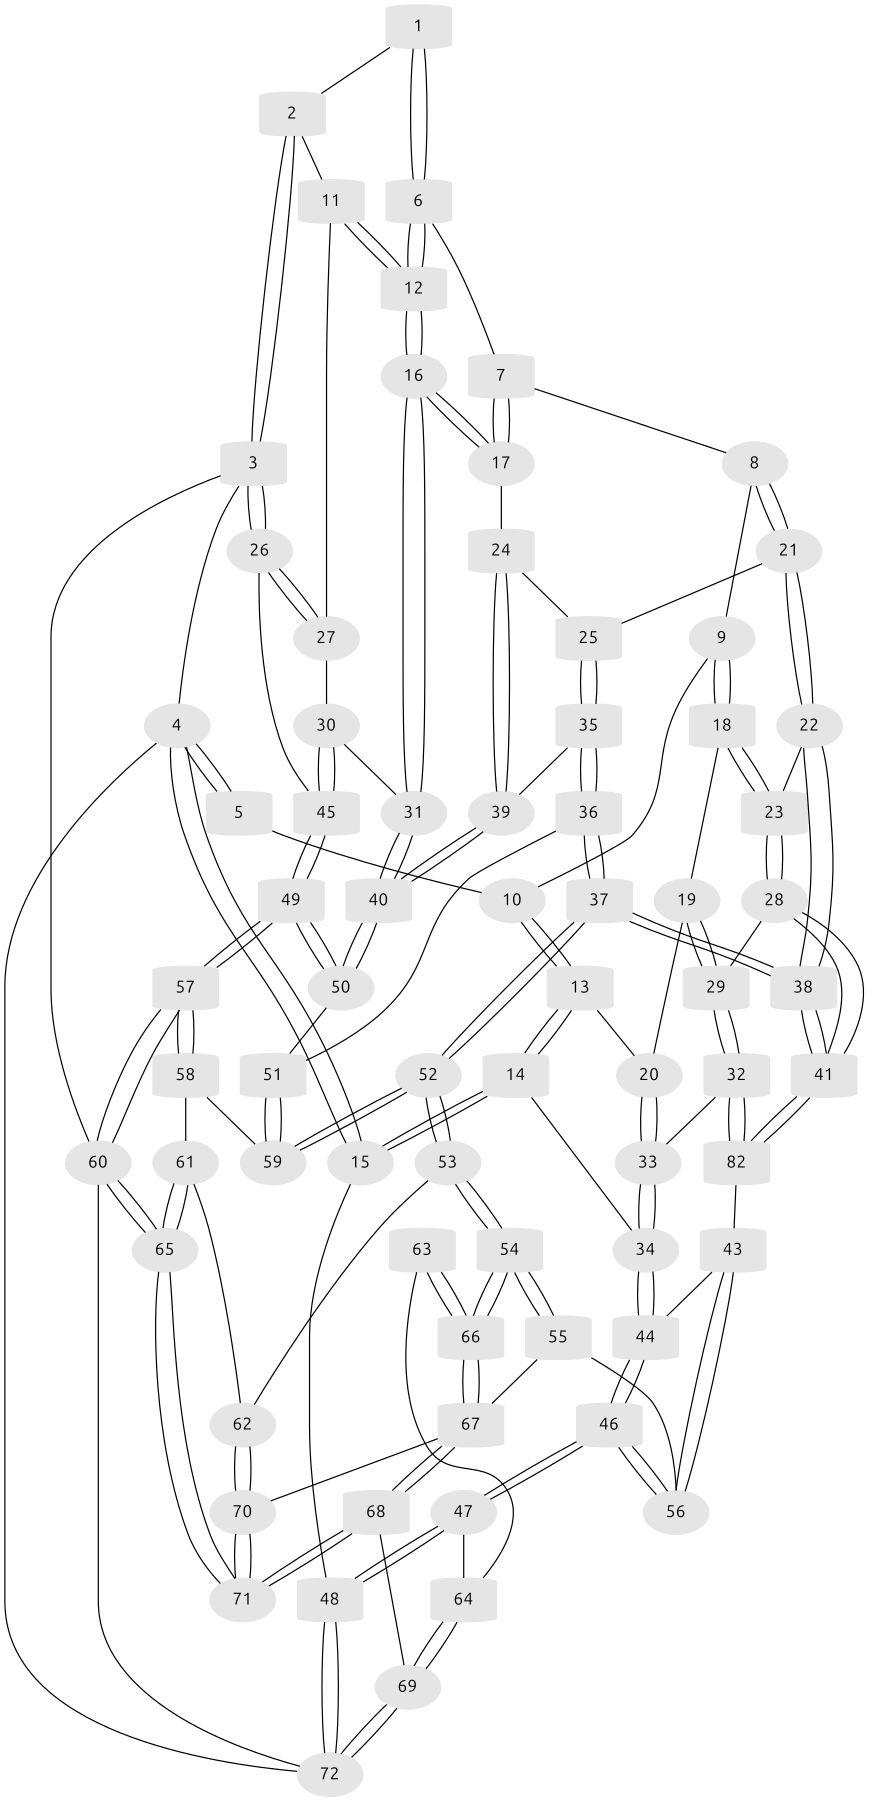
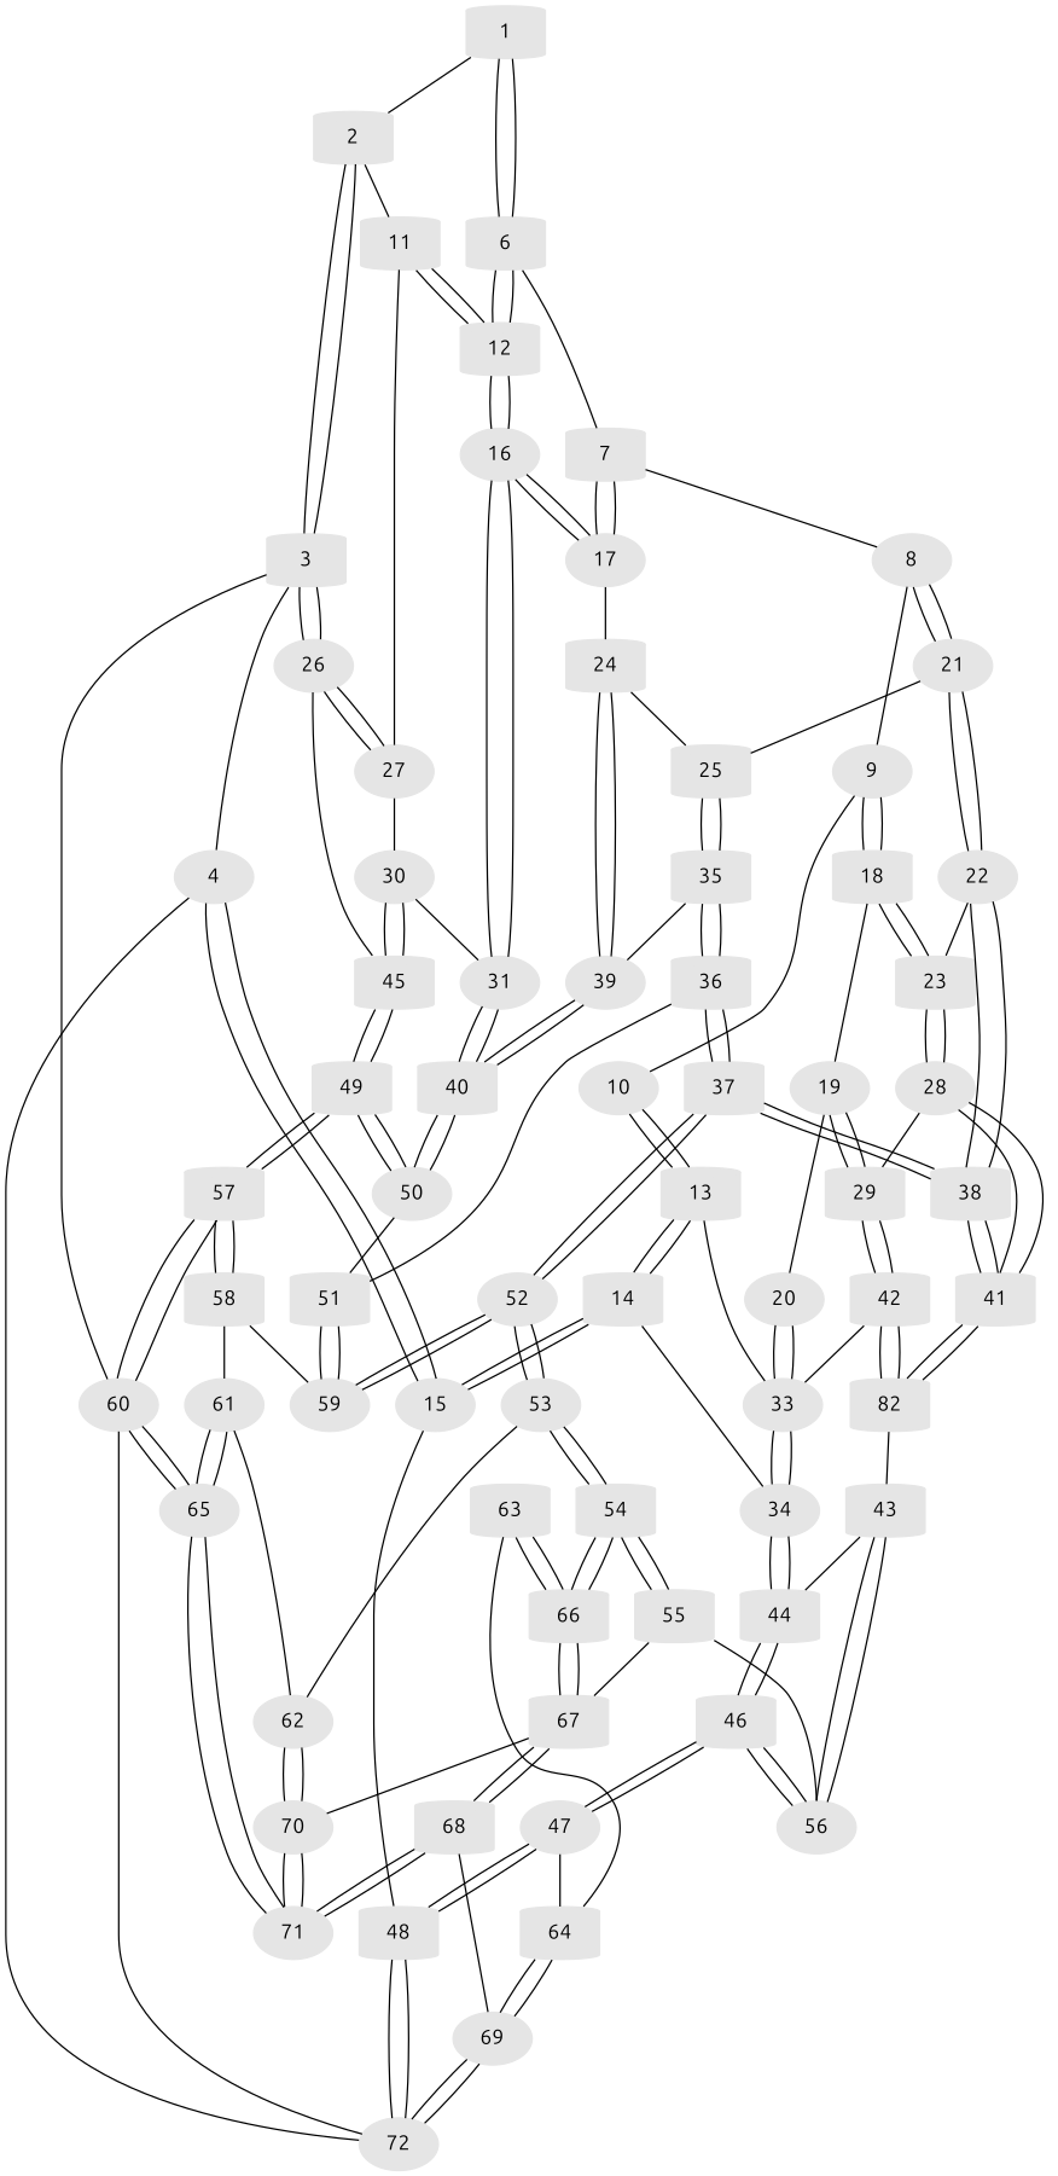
  graph {
    fontname=Ubuntu
    node [color=gray90 fontname=Ubuntu shape=cylinder style=filled]
    edge [fontname=Ubuntu]
    1
    2
    6
    3
    11
    7
    12
    4 [shape=ellipse]
    26 [shape=ellipse]
    60 [shape=ellipse]
    27 [shape=ellipse]
-   5
    15 [shape=ellipse]
    72 [shape=ellipse]
    45
    65 [shape=ellipse]
    10 [shape=ellipse]
    48
    13
    8 [shape=ellipse]
    17 [shape=ellipse]
    16 [shape=ellipse]
    9 [shape=ellipse]
    21 [shape=ellipse]
    24
    18
    22 [shape=ellipse]
    25
    19 [shape=ellipse]
    23
    14
    20 [shape=ellipse]
    30 [shape=ellipse]
    31 [shape=ellipse]
    34 [shape=ellipse]
    33 [shape=ellipse]
    44
    40
    39 [shape=ellipse]
    29
    28 [shape=ellipse]
-   32
+   32 [label=42]
    38
    35
    41
    36
    49
    n48 [label=82]
    50 [shape=ellipse]
    43
    46
    37
    51
    52 [shape=ellipse]
    59 [shape=ellipse]
    53 [shape=ellipse]
    56 [shape=ellipse]
    47 [shape=ellipse]
    57
    64
    69 [shape=ellipse]
    58
    54
    62 [shape=ellipse]
    55
    66
    70 [shape=ellipse]
    67
    63
    61 [shape=ellipse]
    71 [shape=ellipse]
    68
    1 -- 2
    1 -- 6
    1 -- 6
    2 -- 3
    2 -- 3
    2 -- 11
    6 -- 7
    6 -- 12
    6 -- 12
    3 -- 4
    3 -- 26
    3 -- 26
    3 -- 60
    11 -- 12
    11 -- 12
    11 -- 27
    7 -- 8
    7 -- 17
    7 -- 17
    12 -- 16
    12 -- 16
-   4 -- 5
-   4 -- 5
    4 -- 15
    4 -- 15
    4 -- 72
    26 -- 27
    26 -- 27
    26 -- 45
    60 -- 72
    60 -- 65
    60 -- 65
    27 -- 30
-   5 -- 10
    15 -- 48
    45 -- 49
    45 -- 49
    65 -- 71
    65 -- 71
    10 -- 13
    10 -- 13
    48 -- 72
    48 -- 72
    13 -- 14
    13 -- 14
-   13 -- 20
+   13 -- 33
    8 -- 9
    8 -- 21
    8 -- 21
    17 -- 24
    16 -- 17
    16 -- 17
    16 -- 31
    16 -- 31
    9 -- 10
    9 -- 18
    9 -- 18
    21 -- 22
    21 -- 22
    21 -- 25
    24 -- 25
    24 -- 39
    24 -- 39
    18 -- 19
    18 -- 23
    18 -- 23
    22 -- 23
    22 -- 38
    22 -- 38
    25 -- 35
    25 -- 35
    19 -- 20
    19 -- 29
    19 -- 29
    23 -- 28
    23 -- 28
    14 -- 15
    14 -- 15
    14 -- 34
    20 -- 33
    20 -- 33
    30 -- 45
    30 -- 45
    30 -- 31
    31 -- 40
    31 -- 40
    34 -- 44
    34 -- 44
    33 -- 34
    33 -- 34
    44 -- 46
    44 -- 46
    40 -- 50
    40 -- 50
    39 -- 40
    39 -- 40
    29 -- 32
    29 -- 32
    28 -- 29
    28 -- 41
    28 -- 41
    32 -- 33
    32 -- n48
    32 -- n48
    38 -- 41
    38 -- 41
    35 -- 39
    35 -- 36
    35 -- 36
    41 -- n48
    41 -- n48
    36 -- 37
    36 -- 37
    36 -- 51
    49 -- 50
    49 -- 50
    49 -- 57
    49 -- 57
    n48 -- 43
    50 -- 51
    43 -- 44
    43 -- 56
    43 -- 56
    46 -- 56
    46 -- 56
    46 -- 47
    46 -- 47
    37 -- 38
    37 -- 38
    37 -- 52
    37 -- 52
    51 -- 59
    51 -- 59
    52 -- 59
    52 -- 59
    52 -- 53
    52 -- 53
    53 -- 54
    53 -- 54
    53 -- 62
    47 -- 48
    47 -- 48
    47 -- 64
    57 -- 60
    57 -- 60
    57 -- 58
    57 -- 58
    64 -- 69
    64 -- 69
    69 -- 72
    69 -- 72
    58 -- 59
    58 -- 61
    54 -- 55
    54 -- 55
    54 -- 66
    54 -- 66
    62 -- 70
    62 -- 70
    55 -- 56
    55 -- 67
    66 -- 67
    66 -- 67
    70 -- 71
    70 -- 71
    67 -- 70
    67 -- 68
    67 -- 68
    63 -- 64
    63 -- 66
    63 -- 66
    61 -- 65
    61 -- 65
    61 -- 62
    68 -- 69
    68 -- 71
    68 -- 71
  }
